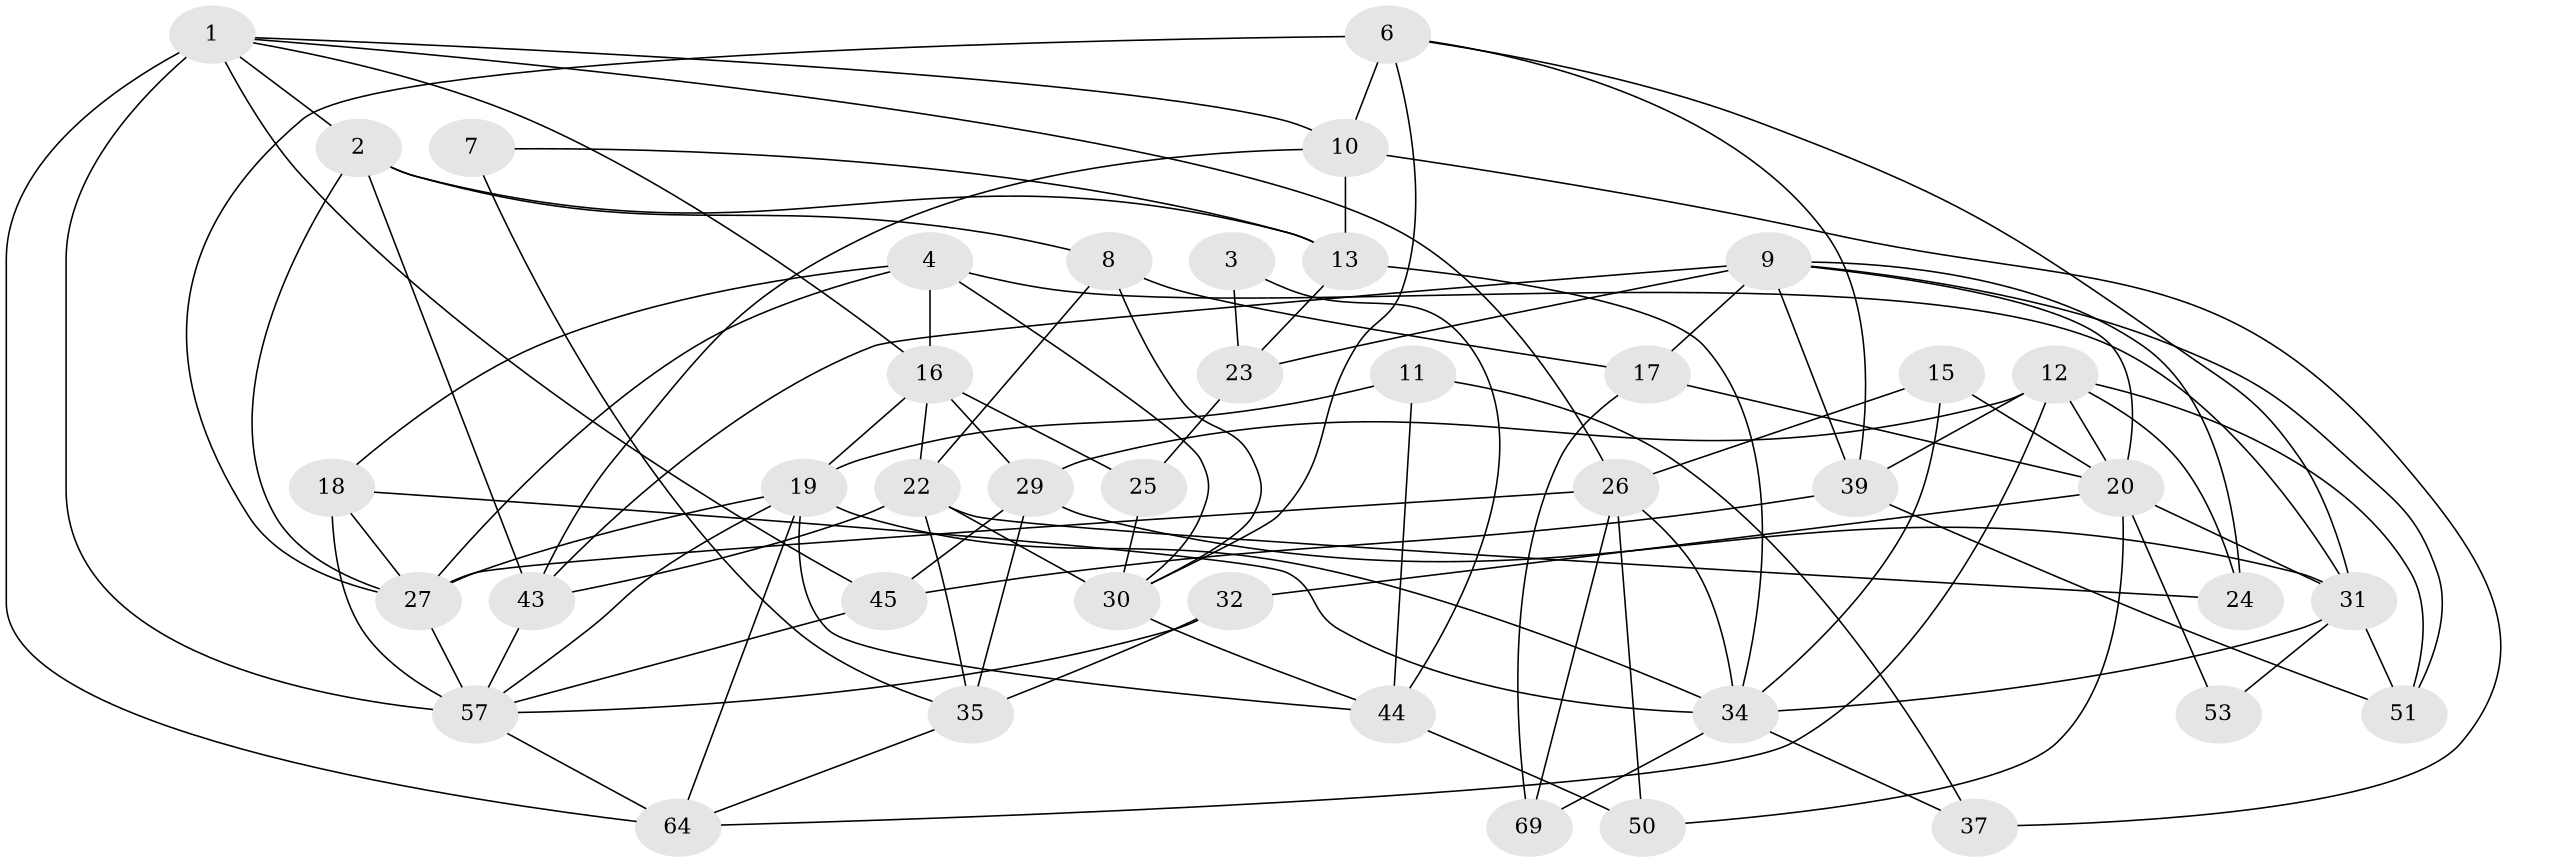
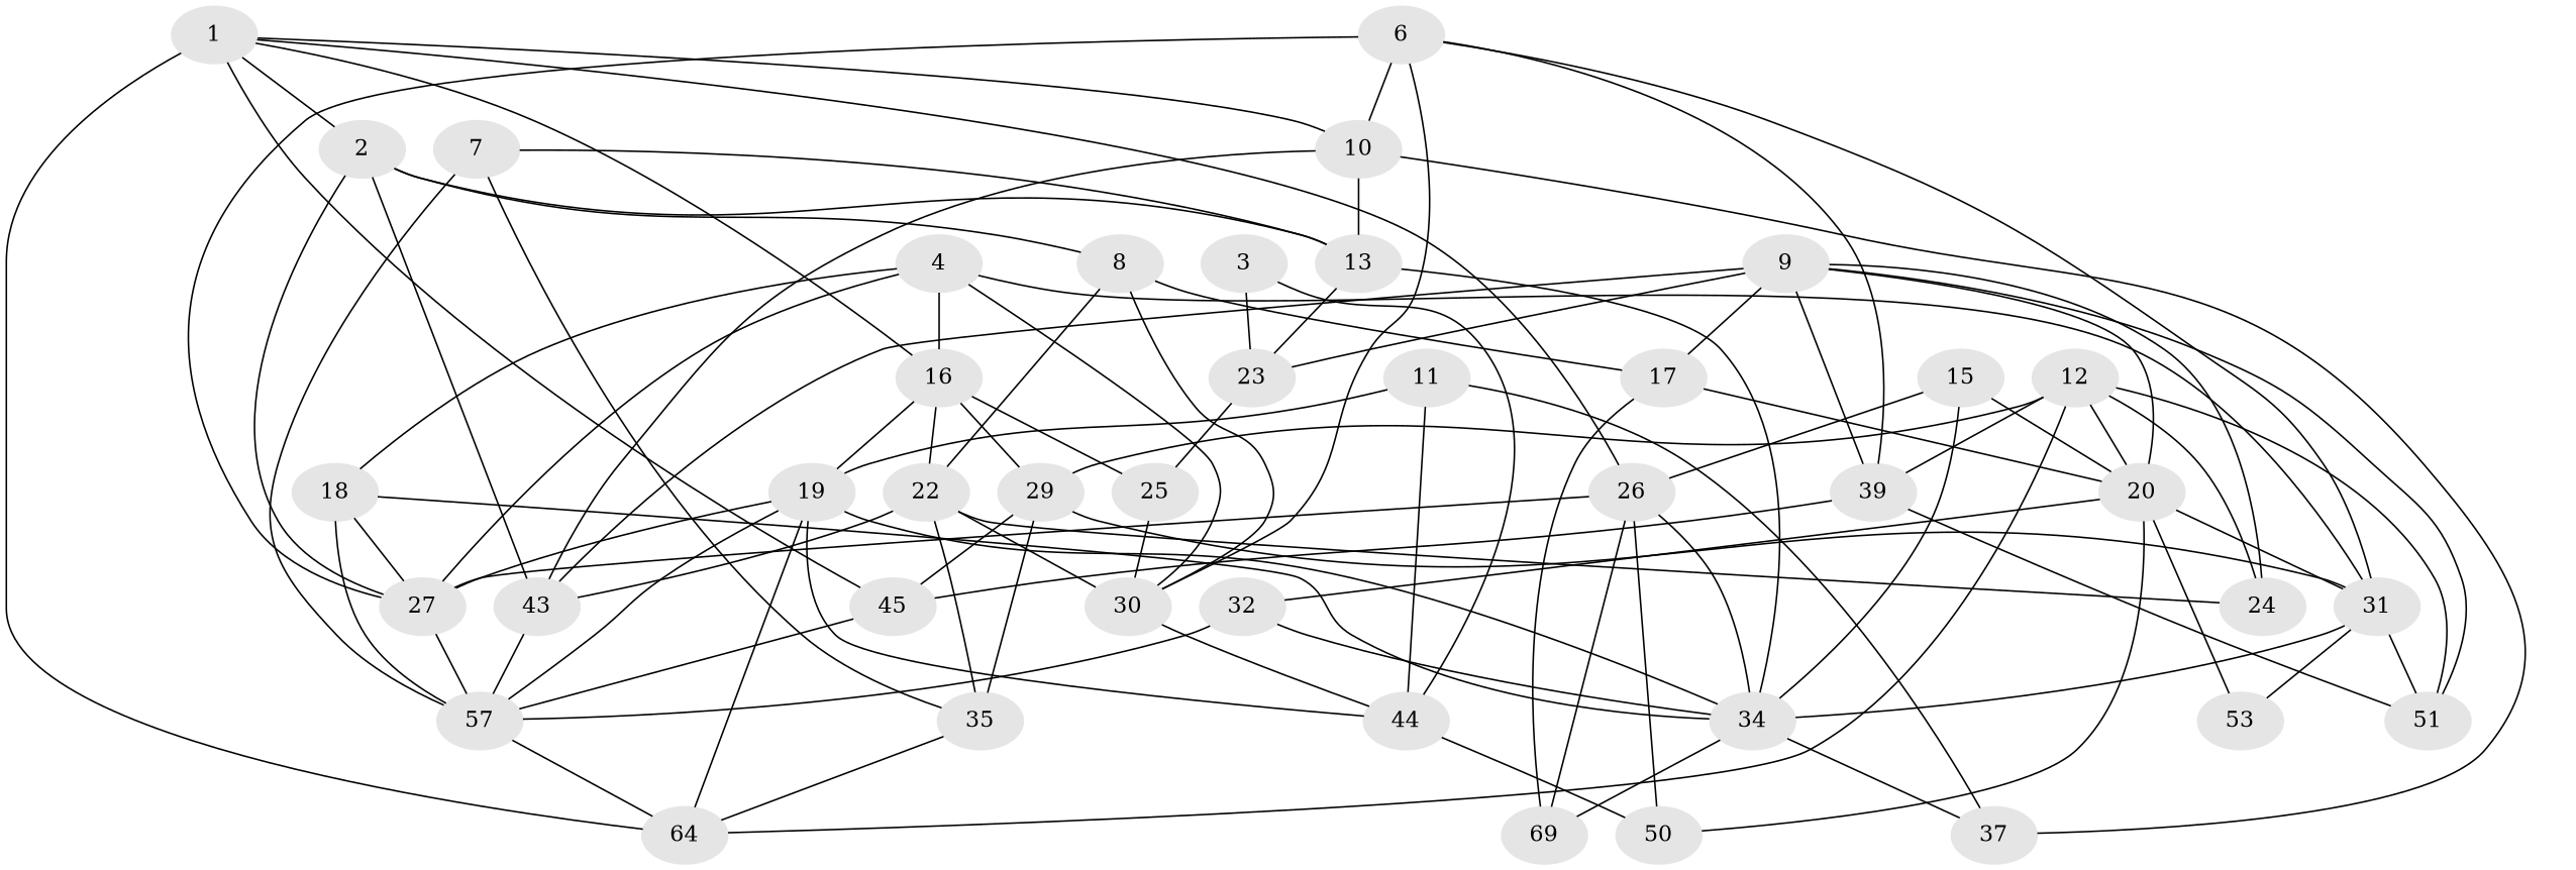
  graph {
    node [color=gray90 style=filled]
    1 [super="+41"]
    2 [super="+55"]
    10 [super="+21"]
    16 [super="+42"]
    26 [super="+62"]
    45 [super="+52"]
    64
    8 [super="+63"]
    13 [super="+65"]
    27 [super="+49"]
    43 [super="+72"]
    37
    22 [super="+28"]
    19 [super="+60"]
    29 [super="+48"]
    25
    34 [super="+68"]
    69
    50
    57 [super="+61"]
    30 [super="+40"]
    17 [super="+33"]
    23 [super="+36"]
    3
    44 [super="+67"]
    4 [super="+5"]
    18 [super="+70"]
    31 [super="+47"]
    51 [super="+71"]
    53
    6 [super="+14"]
    39 [super="+59"]
    7
    35 [super="+38"]
    20 [super="+66"]
    24
    9 [super="+56"]
    32
    11
    12 [super="+46"]
    15
    1 -- 2
    1 -- 10
    1 -- 16
    1 -- 26
    1 -- 45 [weight=2]
    1 -- 64
    2 -- 8
    2 -- 13
    2 -- 27
    2 -- 43
    10 -- 13
    10 -- 43
    10 -- 37
    16 -- 22
    16 -- 19
    16 -- 29 [weight=2]
    16 -- 25
    26 -- 27
    26 -- 34
    26 -- 69
    26 -- 50
    45 -- 57 [weight=2]
    8 -- 22
    8 -- 30
    8 -- 17
    13 -- 34
    13 -- 23
    27 -- 57 [weight=2]
    43 -- 57
    22 -- 43
    22 -- 30
    22 -- 35
    22 -- 24
    19 -- 64
    19 -- 27
    19 -- 34
    19 -- 57 [weight=2]
    19 -- 44
    29 -- 45
    29 -- 31
    29 -- 35
    25 -- 30
    34 -- 37
    34 -- 69
    57 -- 64
    30 -- 44
    17 -- 69
    17 -- 20
    23 -- 25
    3 -- 23
    3 -- 44 [weight=2]
    44 -- 50
    4 -- 16
    4 -- 27
    4 -- 30
    4 -- 18
    4 -- 31
    18 -- 27
    18 -- 34
    18 -- 57
    31 -- 34
    31 -- 51
    31 -- 53
    6 -- 10 [weight=2]
    6 -- 27
    6 -- 30
    6 -- 31
    6 -- 39
    39 -- 45
    39 -- 51
    7 -- 13
-   1 -- 57 [weight=2]
+   7 -- 57 [weight=2]
    7 -- 35
    35 -- 64
    20 -- 50
    20 -- 31
    20 -- 53
    20 -- 32
    9 -- 43
    9 -- 17
    9 -- 23
    9 -- 51
    9 -- 39
    9 -- 20
    9 -- 24
-   32 -- 35
+   32 -- 34
    32 -- 57
    11 -- 37
    11 -- 19
    11 -- 44
    12 -- 64
    12 -- 29
    12 -- 51
    12 -- 39
    12 -- 20
    12 -- 24
    15 -- 26
    15 -- 34
    15 -- 20
  }
